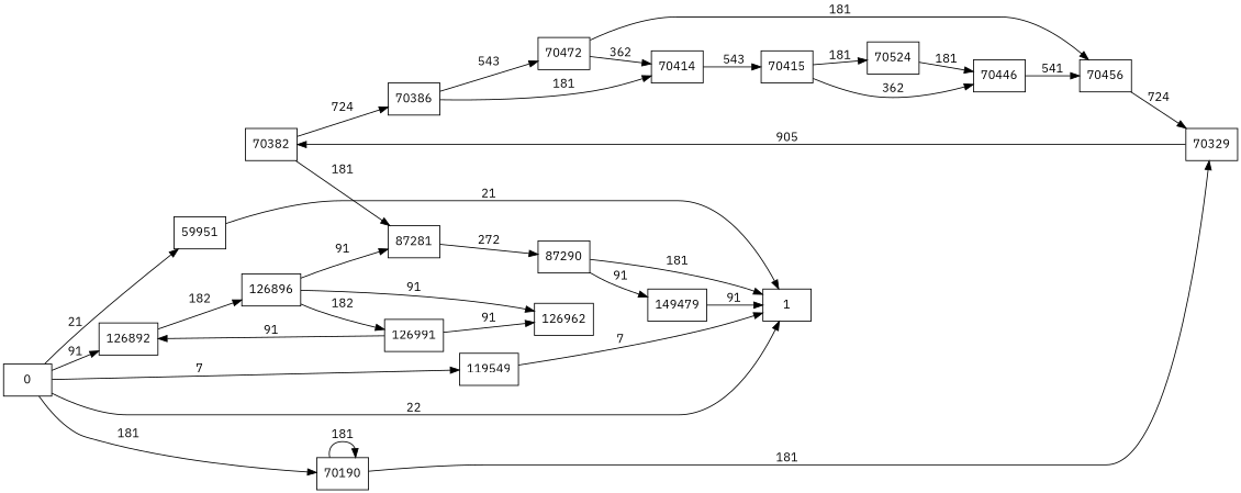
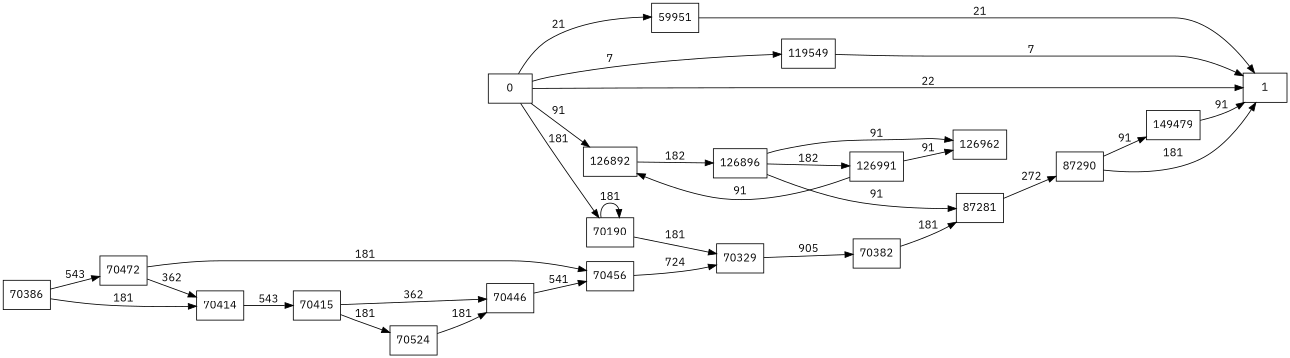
  digraph {
    fontname="IBM Plex Sans"
    rankdir=LR
    node [fontname="IBM Plex Sans" shape=rectangle]
    edge [fontname="IBM Plex Sans"]
    59951
    1
    70190
    70329
    70382
    70386
    87281
    70414
    70472
    87290
    70415
    70456
    149479
    70446
    70524
    119549
    126892
    126896
    126962
    126991
    0
    59951 -> 1 [label=21]
    70190 -> 70190 [label=181]
    70190 -> 70329 [label=181]
    70329 -> 70382 [label=905]
-   70382 -> 70386 [label=724]
    70382 -> 87281 [label=181]
    70386 -> 70414 [label=181]
    70386 -> 70472 [label=543]
    87281 -> 87290 [label=272]
    70414 -> 70415 [label=543]
    70472 -> 70414 [label=362]
    70472 -> 70456 [label=181]
    87290 -> 1 [label=181]
    87290 -> 149479 [label=91]
    70415 -> 70446 [label=362]
    70415 -> 70524 [label=181]
    70456 -> 70329 [label=724]
    149479 -> 1 [label=91]
    70446 -> 70456 [label=541]
    70524 -> 70446 [label=181]
    119549 -> 1 [label=7]
    126892 -> 126896 [label=182]
    126896 -> 87281 [label=91]
    126896 -> 126962 [label=91]
    126896 -> 126991 [label=182]
    126991 -> 126892 [label=91]
    126991 -> 126962 [label=91]
    0 -> 59951 [label=21]
    0 -> 1 [label=22]
    0 -> 70190 [label=181]
    0 -> 119549 [label=7]
    0 -> 126892 [label=91]
  }
